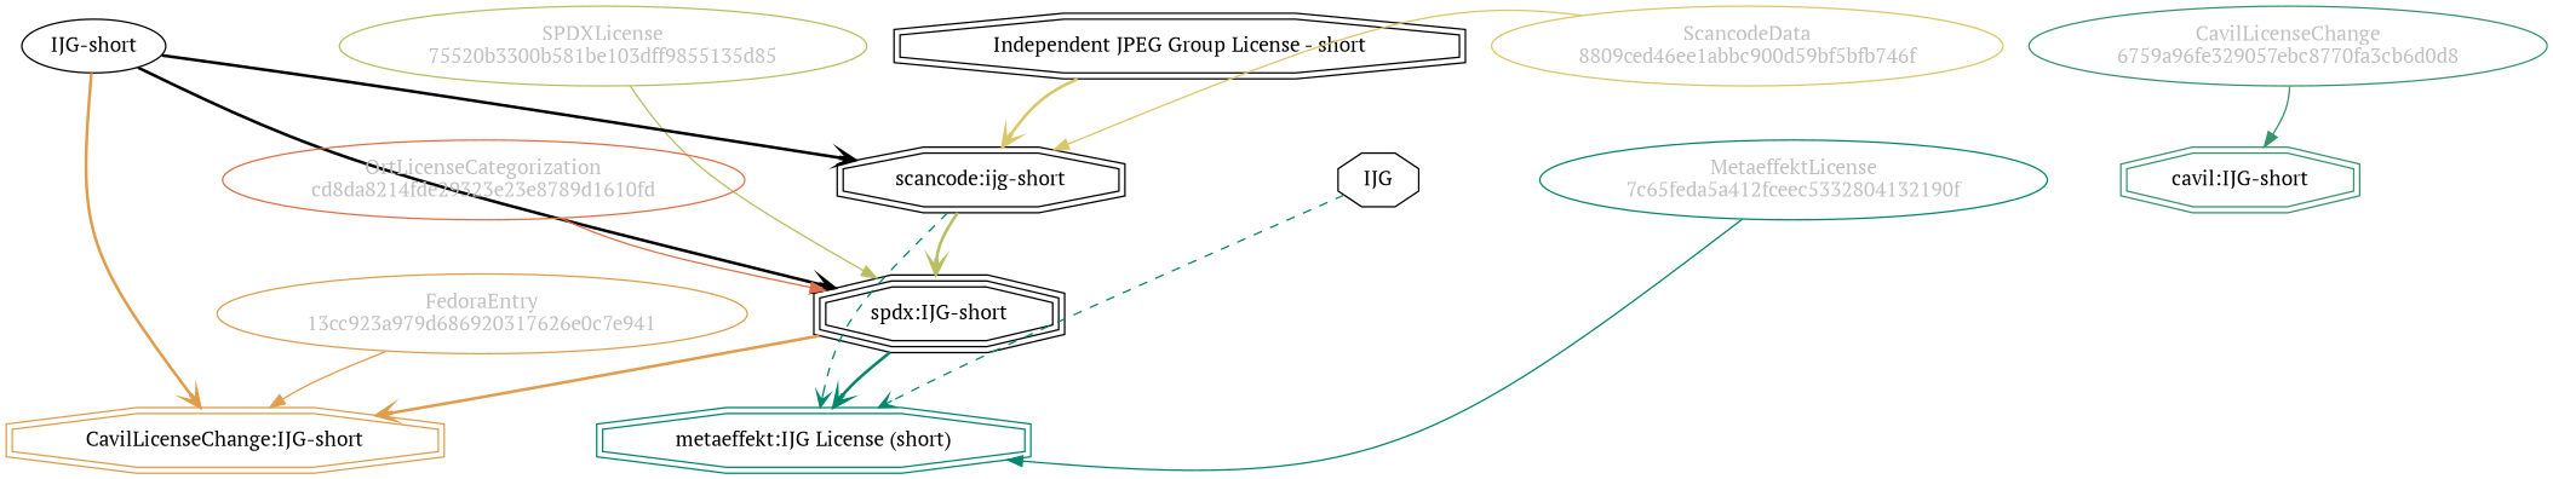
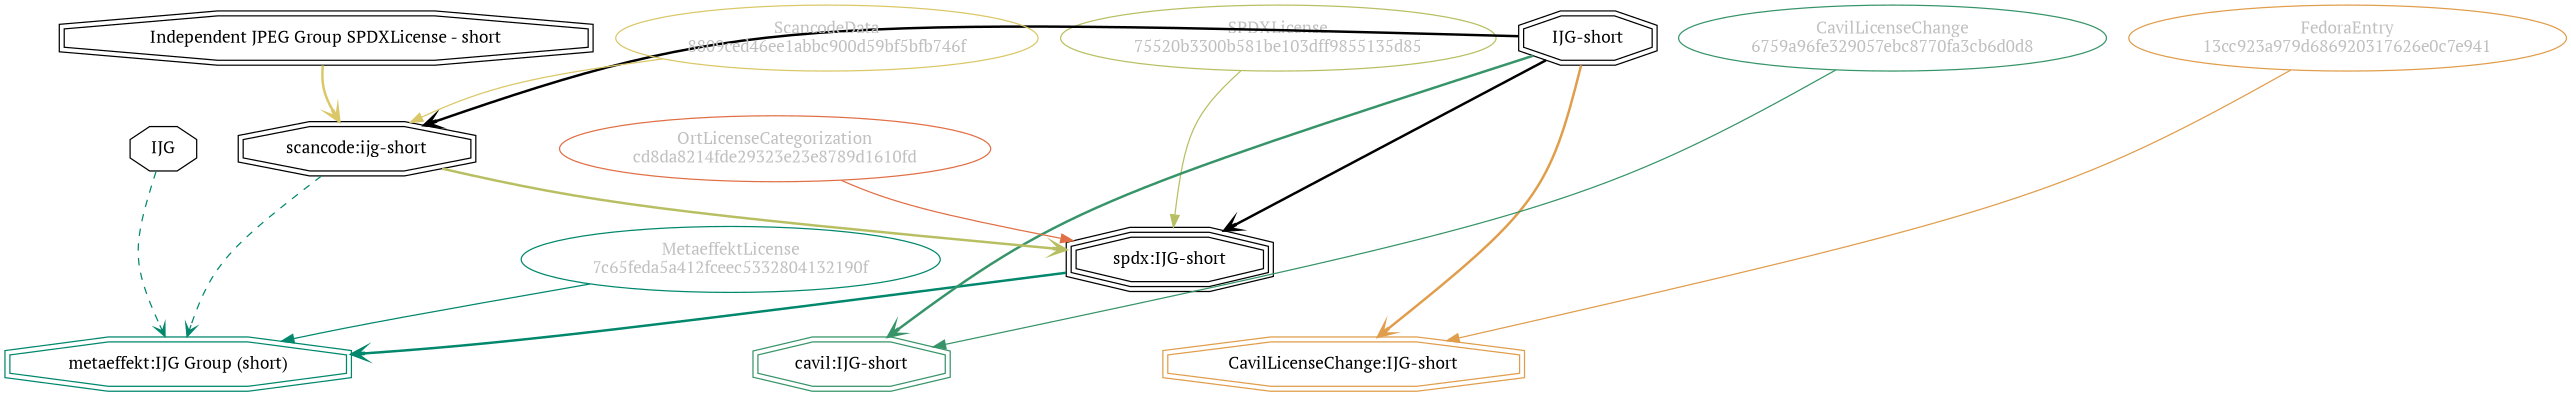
  strict digraph {
    fontname="PT Serif"
    splines=curved
    node [fontname="PT Serif" shape=ellipse]
    edge [color="#00876c" fontname="PT Serif" weight=0.5 arrowhead=vee style=bold]
    n1 [color="#b8bf62" fillcolor="beige;1" fontcolor=gray label="SPDXLicense\n75520b3300b581be103dff9855135d85"]
    n2 [label="spdx:IJG-short" shape=tripleoctagon]
    n3 [color="#e09d4b" label="CavilLicenseChange:IJG-short" shape=doubleoctagon]
-   n4 [color="#00876c" label="metaeffekt:IJG License (short)" shape=doubleoctagon]
-   n5 [label="IJG-short"]
+   n4 [color="#00876c" label="metaeffekt:IJG Group (short)" shape=doubleoctagon]
+   n5 [label="IJG-short" shape=doubleoctagon]
    n6 [label="scancode:ijg-short" shape=doubleoctagon]
    n7 [color="#379469" label="cavil:IJG-short" shape=doubleoctagon]
-   n8 [label="Independent JPEG Group License - short" shape=doubleoctagon]
+   n8 [label="Independent JPEG Group SPDXLicense - short" shape=doubleoctagon]
    n9 [label=IJG shape=octagon]
    n10 [color="#e09d4b" fillcolor="beige;1" fontcolor=gray label="FedoraEntry\n13cc923a979d686920317626e0c7e941"]
    n11 [color="#dac767" fillcolor="beige;1" fontcolor=gray label="ScancodeData\n8809ced46ee1abbc900d59bf5bfb746f"]
    n12 [color="#e06f45" fillcolor="beige;1" fontcolor=gray label="OrtLicenseCategorization\ncd8da8214fde29323e23e8789d1610fd"]
    n13 [color="#379469" fillcolor="beige;1" fontcolor=gray label="CavilLicenseChange\n6759a96fe329057ebc8770fa3cb6d0d8"]
    n14 [color="#00876c" fillcolor="beige;1" fontcolor=gray label="MetaeffektLicense\n7c65feda5a412fceec5332804132190f"]
    n1 -> n2 [color="#b8bf62" arrowhead="" style=""]
-   n2 -> n3 [color="#e09d4b" weight=0.7]
    n2 -> n4 [weight=0.7]
    n5 -> n2 [weight=0.7 color=""]
    n5 -> n3 [color="#e09d4b" weight=0.7]
    n5 -> n6 [weight=0.7 color=""]
+   n5 -> n7 [color="#379469" weight=0.7]
    n6 -> n2 [color="#b8bf62" weight=0.7]
    n6 -> n4 [style=dashed]
    n8 -> n6 [color="#dac767" weight=0.7]
    n9 -> n4 [style=dashed]
    n10 -> n3 [color="#e09d4b" arrowhead="" style=""]
    n11 -> n6 [color="#dac767" arrowhead="" style=""]
    n12 -> n2 [color="#e06f45" arrowhead="" style=""]
    n13 -> n7 [color="#379469" arrowhead="" style=""]
    n14 -> n4 [arrowhead="" style=""]
  }
